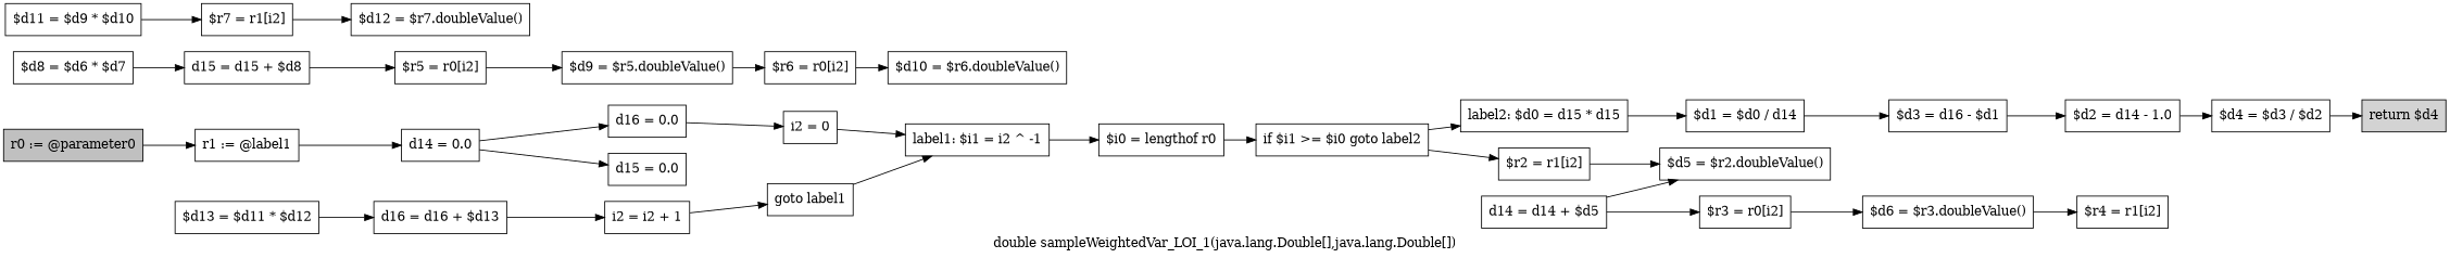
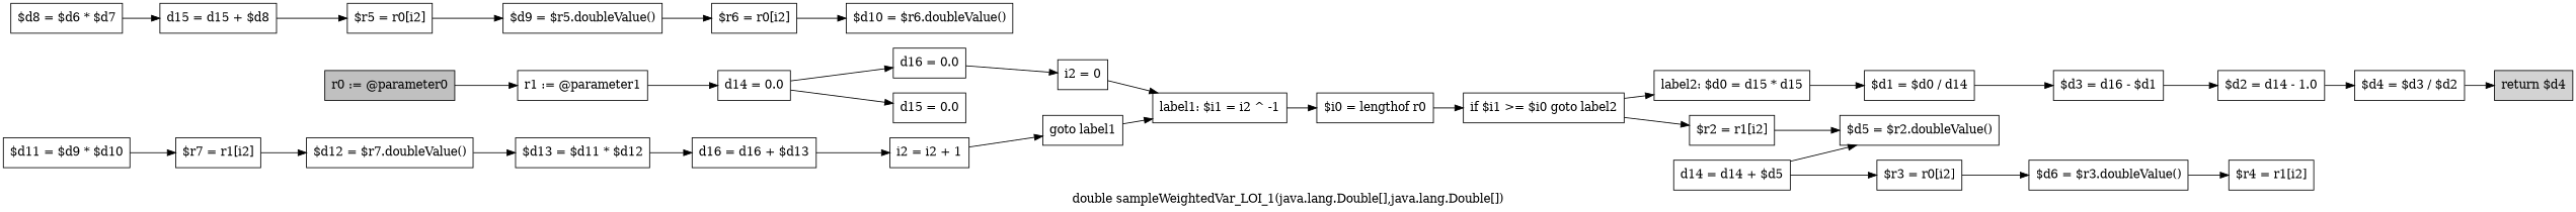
  digraph {
    label="double sampleWeightedVar_LOI_1(java.lang.Double[],java.lang.Double[])"
    rankdir=LR
    node [shape=box]
    n1 [fillcolor=gray label="r0 := @parameter0" style=filled]
-   n2 [label="r1 := @label1"]
+   n2 [label="r1 := @parameter1"]
    n3 [label="d14 = 0.0"]
    n4 [label="d15 = 0.0"]
    n5 [label="d16 = 0.0"]
    n6 [label="i2 = 0"]
    n7 [label="label1: $i1 = i2 ^ -1"]
    n8 [label="$i0 = lengthof r0"]
    n9 [label="if $i1 >= $i0 goto label2"]
    n10 [label="$r2 = r1[i2]"]
    n11 [label="label2: $d0 = d15 * d15"]
    n12 [label="$d5 = $r2.doubleValue()"]
    n13 [label="$d1 = $d0 / d14"]
    n14 [label="$d3 = d16 - $d1"]
    n15 [label="d14 = d14 + $d5"]
    n16 [label="$r3 = r0[i2]"]
    n17 [label="$d6 = $r3.doubleValue()"]
    n18 [label="$r4 = r1[i2]"]
    n19 [label="$d8 = $d6 * $d7"]
    n20 [label="d15 = d15 + $d8"]
    n21 [label="$r5 = r0[i2]"]
    n22 [label="$d9 = $r5.doubleValue()"]
    n23 [label="$r6 = r0[i2]"]
    n24 [label="$d10 = $r6.doubleValue()"]
    n25 [label="$d11 = $d9 * $d10"]
    n26 [label="$r7 = r1[i2]"]
    n27 [label="$d12 = $r7.doubleValue()"]
    n28 [label="$d13 = $d11 * $d12"]
    n29 [label="d16 = d16 + $d13"]
    n30 [label="i2 = i2 + 1"]
    n31 [label="goto label1"]
    n32 [label="$d2 = d14 - 1.0"]
    n33 [label="$d4 = $d3 / $d2"]
    n34 [fillcolor=lightgray label="return $d4" style=filled]
    n1 -> n2
    n2 -> n3
    n3 -> n4
    n3 -> n5
    n5 -> n6
    n6 -> n7
    n7 -> n8
    n8 -> n9
    n9 -> n10
    n9 -> n11
    n10 -> n12
    n11 -> n13
    n13 -> n14
    n14 -> n32
    n15 -> n12
    n15 -> n16
    n16 -> n17
    n17 -> n18
    n19 -> n20
    n20 -> n21
    n21 -> n22
    n22 -> n23
    n23 -> n24
    n25 -> n26
    n26 -> n27
+   n27 -> n28
    n28 -> n29
    n29 -> n30
    n30 -> n31
    n31 -> n7
    n32 -> n33
    n33 -> n34
  }
